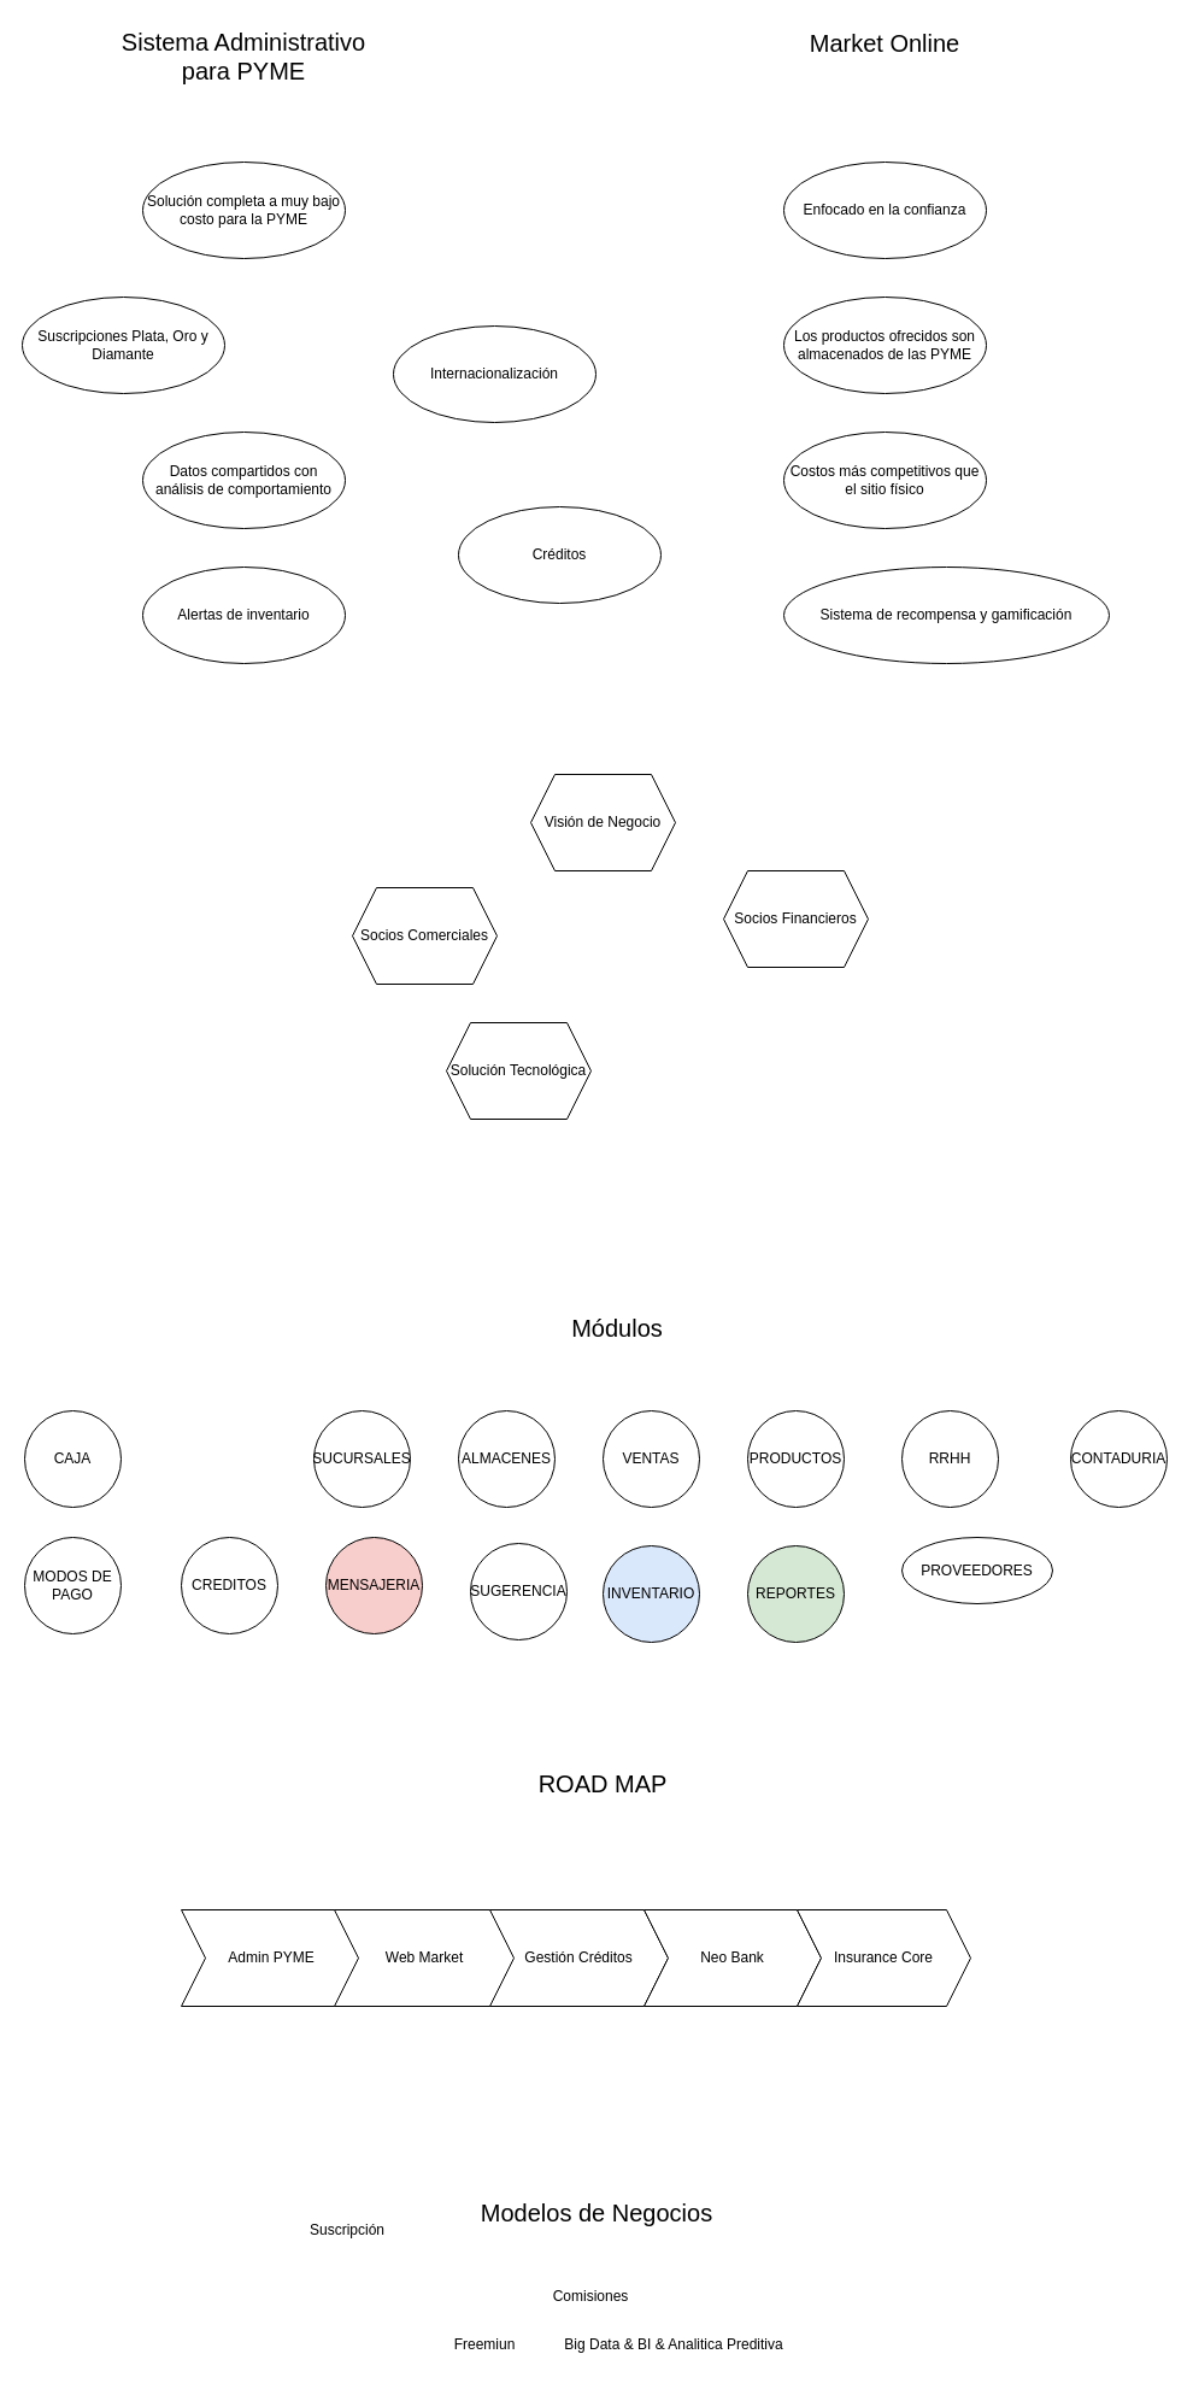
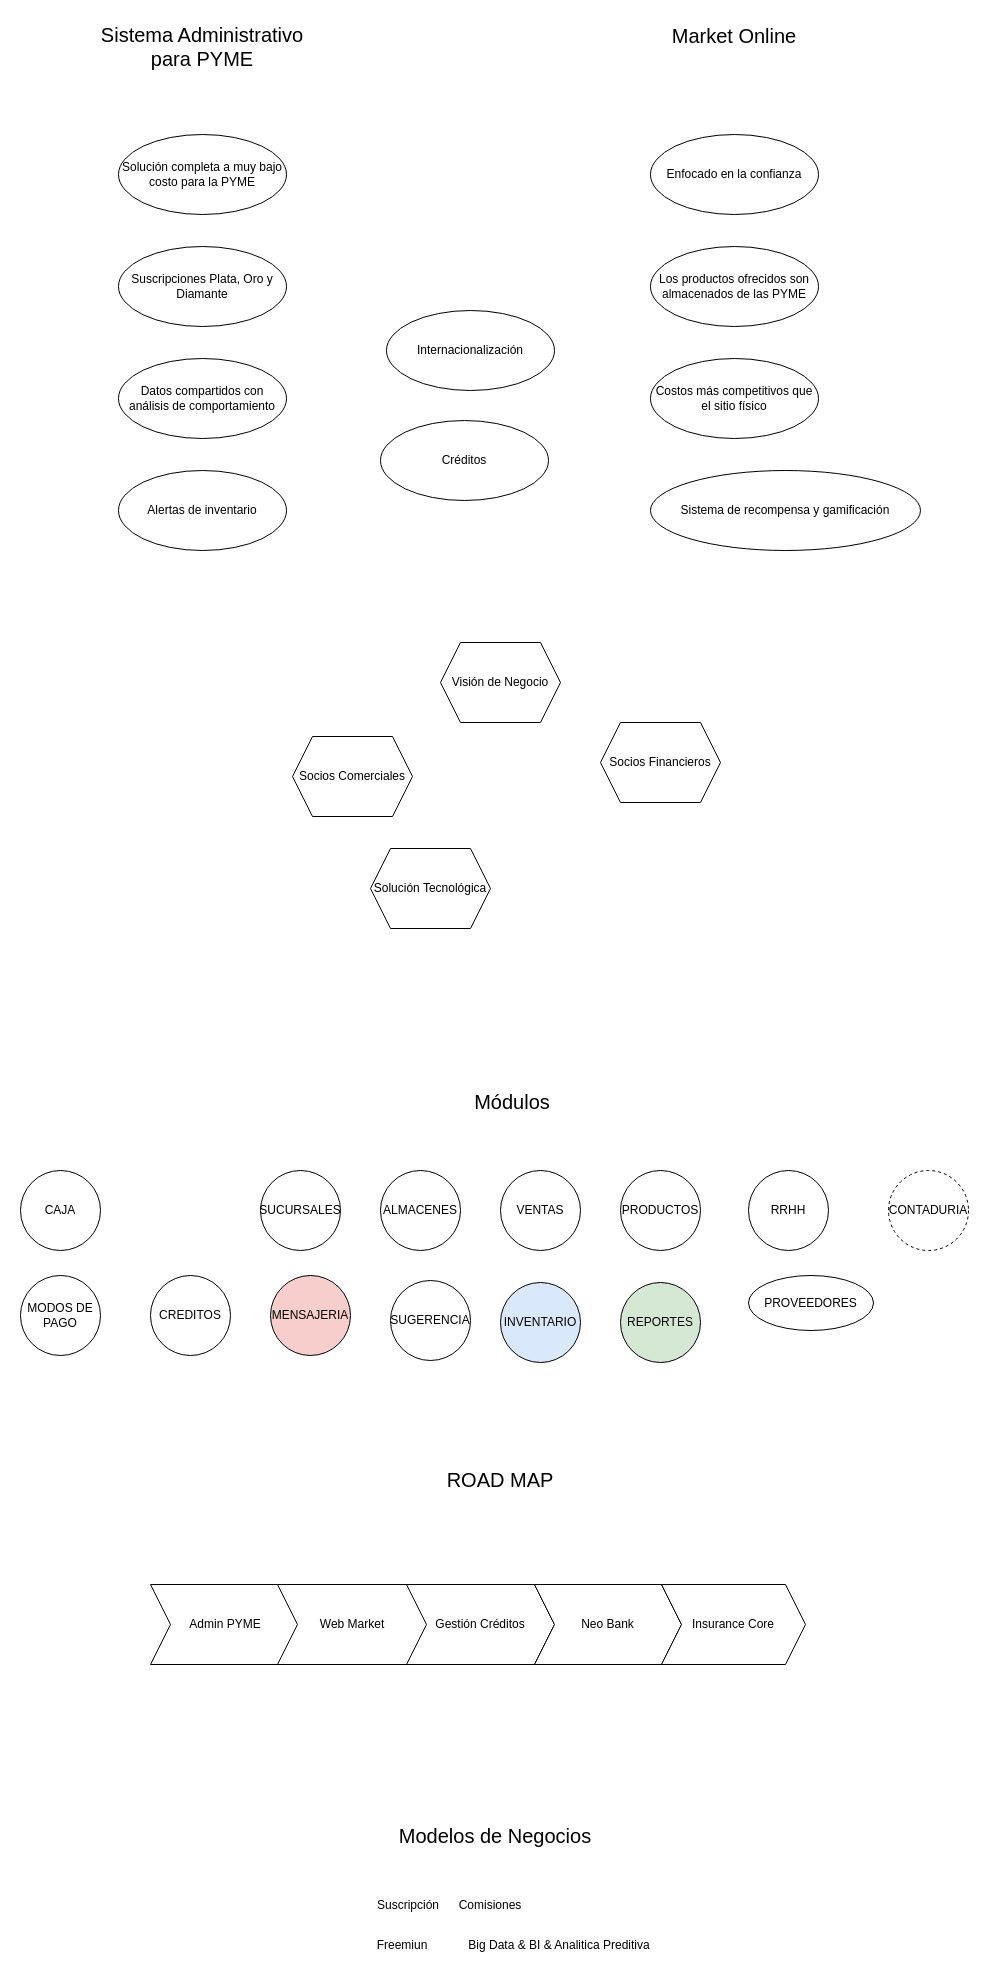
  <mxCell id="0" />
  <mxCell id="1" parent="0" />
  <mxCell id="2" value="Sistema Administrativo para PYME" style="text;html=1;strokeColor=none;fillColor=none;align=center;verticalAlign=middle;whiteSpace=wrap;rounded=0;fontSize=20;" parent="1" vertex="1"><mxGeometry x="90" y="20" width="224" height="52" as="geometry" /></mxCell>
  <mxCell id="3" value="Market Online" style="text;html=1;strokeColor=none;fillColor=none;align=center;verticalAlign=middle;whiteSpace=wrap;rounded=0;fontSize=20;" parent="1" vertex="1"><mxGeometry x="650" y="20" width="168" height="30" as="geometry" /></mxCell>
  <mxCell id="4" value="Solución completa a muy bajo costo para la PYME" style="ellipse;whiteSpace=wrap;html=1;" parent="1" vertex="1"><mxGeometry x="118" y="134" width="168" height="80" as="geometry" /></mxCell>
- <mxCell id="5" value="Suscripciones Plata, Oro y Diamante" style="ellipse;whiteSpace=wrap;html=1;" parent="1" vertex="1"><mxGeometry x="18" y="246" width="168" height="80" as="geometry" /></mxCell>
+ <mxCell id="5" value="Suscripciones Plata, Oro y Diamante" style="ellipse;whiteSpace=wrap;html=1;" parent="1" vertex="1"><mxGeometry x="118" y="246" width="168" height="80" as="geometry" /></mxCell>
  <mxCell id="6" value="Datos compartidos con análisis de comportamiento" style="ellipse;whiteSpace=wrap;html=1;" parent="1" vertex="1"><mxGeometry x="118" y="358" width="168" height="80" as="geometry" /></mxCell>
  <mxCell id="7" value="Enfocado en la confianza" style="ellipse;whiteSpace=wrap;html=1;" parent="1" vertex="1"><mxGeometry x="650" y="134" width="168" height="80" as="geometry" /></mxCell>
  <mxCell id="8" value="Los productos ofrecidos son almacenados de las PYME" style="ellipse;whiteSpace=wrap;html=1;" parent="1" vertex="1"><mxGeometry x="650" y="246" width="168" height="80" as="geometry" /></mxCell>
  <mxCell id="9" value="Costos más competitivos que el sitio físico" style="ellipse;whiteSpace=wrap;html=1;" parent="1" vertex="1"><mxGeometry x="650" y="358" width="168" height="80" as="geometry" /></mxCell>
  <mxCell id="10" value="Sistema de recompensa y gamificación" style="ellipse;whiteSpace=wrap;html=1;" parent="1" vertex="1"><mxGeometry x="650" y="470" width="270" height="80" as="geometry" /></mxCell>
  <mxCell id="11" value="Alertas de inventario" style="ellipse;whiteSpace=wrap;html=1;" parent="1" vertex="1"><mxGeometry x="118" y="470" width="168" height="80" as="geometry" /></mxCell>
  <mxCell id="12" value="Socios Comerciales" style="shape=hexagon;perimeter=hexagonPerimeter2;whiteSpace=wrap;html=1;fixedSize=1;" parent="1" vertex="1"><mxGeometry x="292" y="736" width="120" height="80" as="geometry" /></mxCell>
  <mxCell id="13" value="Socios Financieros" style="shape=hexagon;perimeter=hexagonPerimeter2;whiteSpace=wrap;html=1;fixedSize=1;" parent="1" vertex="1"><mxGeometry x="600" y="722" width="120" height="80" as="geometry" /></mxCell>
  <mxCell id="14" value="Visión de Negocio" style="shape=hexagon;perimeter=hexagonPerimeter2;whiteSpace=wrap;html=1;fixedSize=1;" parent="1" vertex="1"><mxGeometry x="440" y="642" width="120" height="80" as="geometry" /></mxCell>
  <mxCell id="15" value="Solución Tecnológica" style="shape=hexagon;perimeter=hexagonPerimeter2;whiteSpace=wrap;html=1;fixedSize=1;" parent="1" vertex="1"><mxGeometry x="370" y="848" width="120" height="80" as="geometry" /></mxCell>
  <mxCell id="16" value="CAJA" style="ellipse;whiteSpace=wrap;html=1;aspect=fixed;" parent="1" vertex="1"><mxGeometry x="20" y="1170" width="80" height="80" as="geometry" /></mxCell>
  <mxCell id="17" value="SUCURSALES" style="ellipse;whiteSpace=wrap;html=1;aspect=fixed;" parent="1" vertex="1"><mxGeometry x="260" y="1170" width="80" height="80" as="geometry" /></mxCell>
  <mxCell id="18" value="ALMACENES" style="ellipse;whiteSpace=wrap;html=1;aspect=fixed;" parent="1" vertex="1"><mxGeometry x="380" y="1170" width="80" height="80" as="geometry" /></mxCell>
  <mxCell id="19" value="VENTAS" style="ellipse;whiteSpace=wrap;html=1;aspect=fixed;" parent="1" vertex="1"><mxGeometry x="500" y="1170" width="80" height="80" as="geometry" /></mxCell>
  <mxCell id="20" value="PRODUCTOS" style="ellipse;whiteSpace=wrap;html=1;aspect=fixed;" parent="1" vertex="1"><mxGeometry x="620" y="1170" width="80" height="80" as="geometry" /></mxCell>
  <mxCell id="21" value="MODOS DE PAGO" style="ellipse;whiteSpace=wrap;html=1;aspect=fixed;" parent="1" vertex="1"><mxGeometry x="20" y="1275" width="80" height="80" as="geometry" /></mxCell>
  <mxCell id="22" value="CREDITOS" style="ellipse;whiteSpace=wrap;html=1;aspect=fixed;" parent="1" vertex="1"><mxGeometry x="150" y="1275" width="80" height="80" as="geometry" /></mxCell>
  <mxCell id="23" value="MENSAJERIA" style="ellipse;whiteSpace=wrap;html=1;aspect=fixed;fillColor=#f8cecc;" parent="1" vertex="1"><mxGeometry x="270" y="1275" width="80" height="80" as="geometry" /></mxCell>
  <mxCell id="24" value="SUGERENCIA" style="ellipse;whiteSpace=wrap;html=1;aspect=fixed;" parent="1" vertex="1"><mxGeometry x="390" y="1280" width="80" height="80" as="geometry" /></mxCell>
  <mxCell id="25" value="INVENTARIO" style="ellipse;whiteSpace=wrap;html=1;aspect=fixed;fillColor=#dae8fc;" parent="1" vertex="1"><mxGeometry x="500" y="1282" width="80" height="80" as="geometry" /></mxCell>
  <mxCell id="26" value="REPORTES" style="ellipse;whiteSpace=wrap;html=1;aspect=fixed;fillColor=#d5e8d4;" parent="1" vertex="1"><mxGeometry x="620" y="1282" width="80" height="80" as="geometry" /></mxCell>
  <mxCell id="27" value="RRHH" style="ellipse;whiteSpace=wrap;html=1;aspect=fixed;" parent="1" vertex="1"><mxGeometry x="748" y="1170" width="80" height="80" as="geometry" /></mxCell>
  <mxCell id="28" value="PROVEEDORES" style="ellipse;whiteSpace=wrap;html=1;aspect=fixed;" parent="1" vertex="1"><mxGeometry x="748" y="1275" width="125" height="55" as="geometry" /></mxCell>
- <mxCell id="29" value="CONTADURIA" style="ellipse;whiteSpace=wrap;html=1;aspect=fixed;" parent="1" vertex="1"><mxGeometry x="888" y="1170" width="80" height="80" as="geometry" /></mxCell>
+ <mxCell id="29" value="CONTADURIA" style="ellipse;whiteSpace=wrap;html=1;aspect=fixed;dashed=1;" parent="1" vertex="1"><mxGeometry x="888" y="1170" width="80" height="80" as="geometry" /></mxCell>
  <mxCell id="30" value="Módulos" style="text;html=1;strokeColor=none;fillColor=none;align=center;verticalAlign=middle;whiteSpace=wrap;rounded=0;fontSize=20;" parent="1" vertex="1"><mxGeometry x="482" y="1086" width="60" height="30" as="geometry" /></mxCell>
  <mxCell id="31" value="ROAD MAP" style="text;html=1;strokeColor=none;fillColor=none;align=center;verticalAlign=middle;whiteSpace=wrap;rounded=0;fontSize=20;" parent="1" vertex="1"><mxGeometry x="432" y="1464" width="136" height="30" as="geometry" /></mxCell>
  <mxCell id="32" value="Admin PYME" style="shape=step;perimeter=stepPerimeter;whiteSpace=wrap;html=1;fixedSize=1;" parent="1" vertex="1"><mxGeometry x="150" y="1584" width="150" height="80" as="geometry" /></mxCell>
  <mxCell id="33" value="Web Market" style="shape=step;perimeter=stepPerimeter;whiteSpace=wrap;html=1;fixedSize=1;" parent="1" vertex="1"><mxGeometry x="277" y="1584" width="150" height="80" as="geometry" /></mxCell>
  <mxCell id="34" value="Gestión Créditos" style="shape=step;perimeter=stepPerimeter;whiteSpace=wrap;html=1;fixedSize=1;" parent="1" vertex="1"><mxGeometry x="406" y="1584" width="148" height="80" as="geometry" /></mxCell>
  <mxCell id="35" value="Neo Bank" style="shape=step;perimeter=stepPerimeter;whiteSpace=wrap;html=1;fixedSize=1;" parent="1" vertex="1"><mxGeometry x="534" y="1584" width="147" height="80" as="geometry" /></mxCell>
  <mxCell id="36" value="Insurance Core" style="shape=step;perimeter=stepPerimeter;whiteSpace=wrap;html=1;fixedSize=1;" parent="1" vertex="1"><mxGeometry x="661" y="1584" width="144" height="80" as="geometry" /></mxCell>
  <mxCell id="37" value="Modelos de Negocios" style="text;html=1;strokeColor=none;fillColor=none;align=center;verticalAlign=middle;whiteSpace=wrap;rounded=0;fontSize=20;" parent="1" vertex="1"><mxGeometry x="390" y="1820" width="210" height="30" as="geometry" /></mxCell>
- <mxCell id="38" value="Internacionalización" style="ellipse;whiteSpace=wrap;html=1;" parent="1" vertex="1"><mxGeometry x="326" y="270" width="168" height="80" as="geometry" /></mxCell>
+ <mxCell id="38" value="Internacionalización" style="ellipse;whiteSpace=wrap;html=1;" parent="1" vertex="1"><mxGeometry x="386" y="310" width="168" height="80" as="geometry" /></mxCell>
  <mxCell id="39" value="Créditos" style="ellipse;whiteSpace=wrap;html=1;" parent="1" vertex="1"><mxGeometry x="380" y="420" width="168" height="80" as="geometry" /></mxCell>
- <mxCell id="40" value="Suscripción" style="text;html=1;strokeColor=none;fillColor=none;align=center;verticalAlign=middle;whiteSpace=wrap;rounded=0;" parent="1" vertex="1"><mxGeometry x="258" y="1835" width="60" height="30" as="geometry" /></mxCell>
+ <mxCell id="40" value="Suscripción" style="text;html=1;strokeColor=none;fillColor=none;align=center;verticalAlign=middle;whiteSpace=wrap;rounded=0;" parent="1" vertex="1"><mxGeometry x="378" y="1890" width="60" height="30" as="geometry" /></mxCell>
  <mxCell id="41" value="Freemiun" style="text;html=1;strokeColor=none;fillColor=none;align=center;verticalAlign=middle;whiteSpace=wrap;rounded=0;" parent="1" vertex="1"><mxGeometry x="372" y="1930" width="60" height="30" as="geometry" /></mxCell>
  <mxCell id="42" value="Comisiones" style="text;html=1;strokeColor=none;fillColor=none;align=center;verticalAlign=middle;whiteSpace=wrap;rounded=0;" parent="1" vertex="1"><mxGeometry x="460" y="1890" width="60" height="30" as="geometry" /></mxCell>
  <mxCell id="43" value="Big Data &amp;amp; BI &amp;amp; Analitica Preditiva" style="text;html=1;strokeColor=none;fillColor=none;align=center;verticalAlign=middle;whiteSpace=wrap;rounded=0;" parent="1" vertex="1"><mxGeometry x="460" y="1930" width="198" height="30" as="geometry" /></mxCell>
